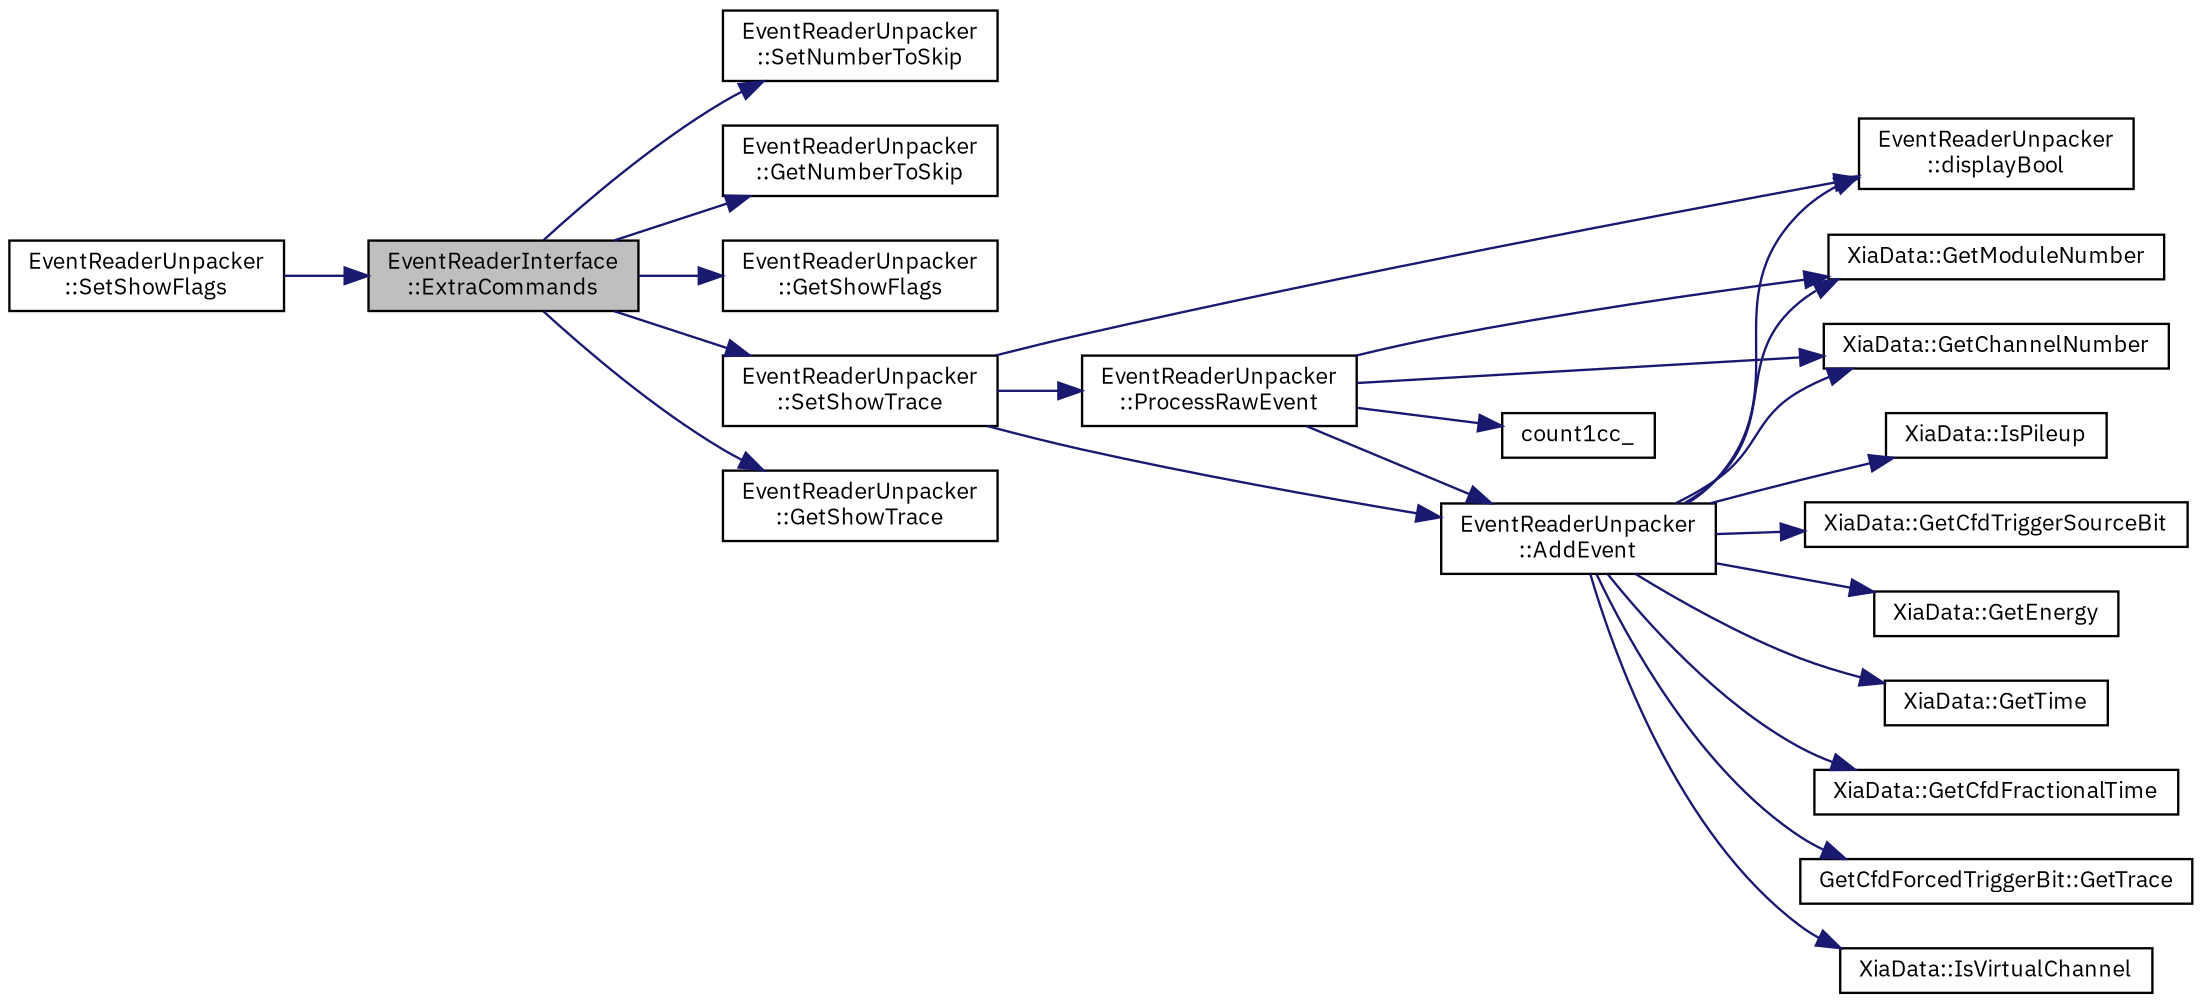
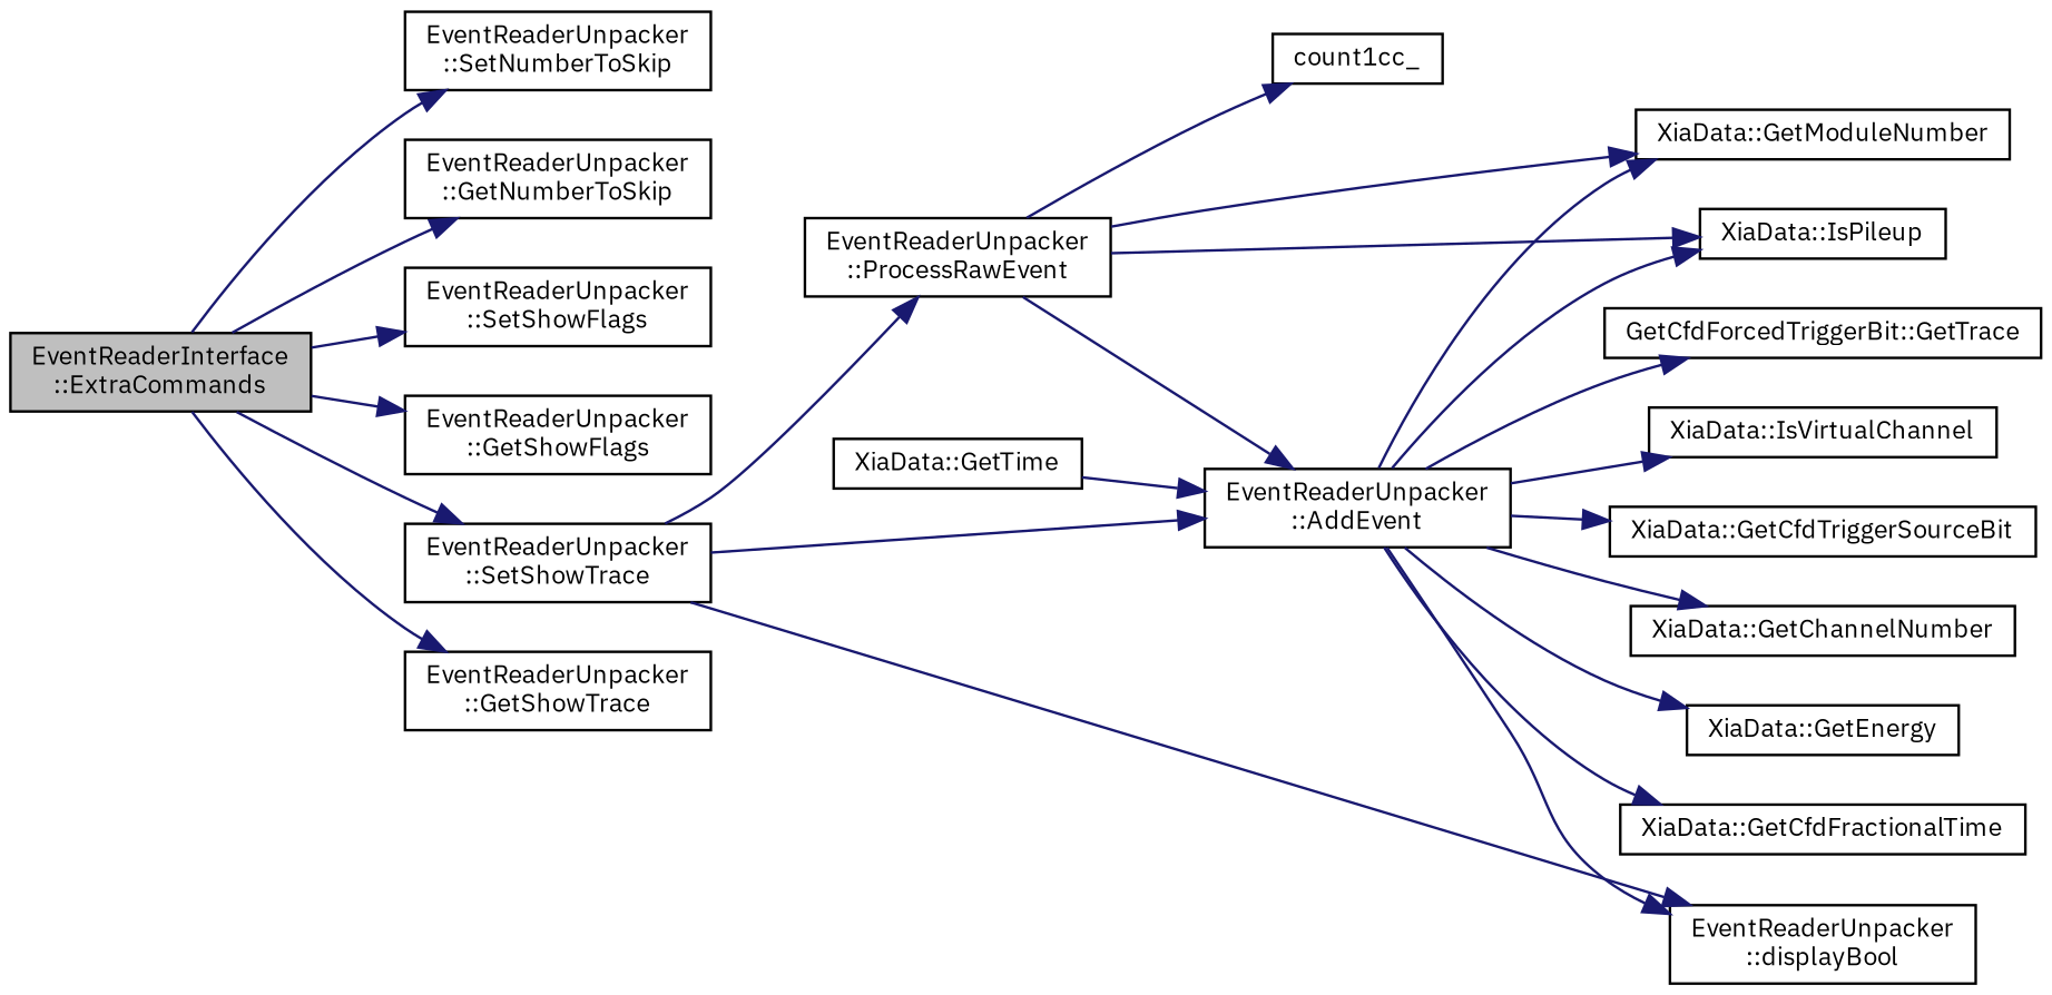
  digraph {
    fontname="IBM Plex Sans"
    rankdir=LR
    node [color=black fillcolor=white fontname="IBM Plex Sans" fontsize=10 shape=record style=filled]
    edge [color=midnightblue fontname="IBM Plex Sans" fontsize=10 labelfontname=Helvetica labelfontsize=10 style=solid]
    n1 [fillcolor=grey75 fontcolor=black height=0.2 label="EventReaderInterface\l::ExtraCommands" width=0.4]
    n2 [height=0.2 label="EventReaderUnpacker\l::SetNumberToSkip" width=0.4]
    n3 [height=0.2 label="EventReaderUnpacker\l::GetNumberToSkip" width=0.4]
    n4 [height=0.2 label="EventReaderUnpacker\l::SetShowFlags" width=0.4]
    n5 [height=0.2 label="EventReaderUnpacker\l::GetShowFlags" width=0.4]
    n6 [height=0.2 label="EventReaderUnpacker\l::SetShowTrace" width=0.4]
    n7 [height=0.2 label="EventReaderUnpacker\l::GetShowTrace" width=0.4]
    n8 [height=0.2 label="EventReaderUnpacker\l::ProcessRawEvent" width=0.4]
    n9 [height=0.2 label="EventReaderUnpacker\l::AddEvent" width=0.4]
    n10 [height=0.2 label="EventReaderUnpacker\l::displayBool" width=0.4]
    n11 [height=0.2 label=count1cc_ width=0.4]
    n12 [height=0.2 label="XiaData::GetModuleNumber" width=0.4]
    n13 [height=0.2 label="XiaData::GetChannelNumber" width=0.4]
    n14 [height=0.2 label="XiaData::GetEnergy" width=0.4]
    n15 [height=0.2 label="XiaData::GetTime" width=0.4]
    n16 [height=0.2 label="XiaData::GetCfdFractionalTime" width=0.4]
    n17 [height=0.2 label="GetCfdForcedTriggerBit::GetTrace" width=0.4]
    n18 [height=0.2 label="XiaData::IsVirtualChannel" width=0.4]
    n19 [height=0.2 label="XiaData::IsPileup" width=0.4]
    n20 [height=0.2 label="XiaData::GetCfdTriggerSourceBit" width=0.4]
    n1 -> n2
    n1 -> n3
-   n4 -> n1
+   n1 -> n4
    n1 -> n5
    n1 -> n6
    n1 -> n7
    n6 -> n8
    n6 -> n9
    n6 -> n10
    n8 -> n9
    n8 -> n11
    n8 -> n12
-   n8 -> n13
+   n8 -> n19
    n9 -> n10
    n9 -> n12
    n9 -> n13
    n9 -> n14
-   n9 -> n15
+   n15 -> n9
    n9 -> n16
    n9 -> n17
    n9 -> n18
    n9 -> n19
    n9 -> n20
  }
